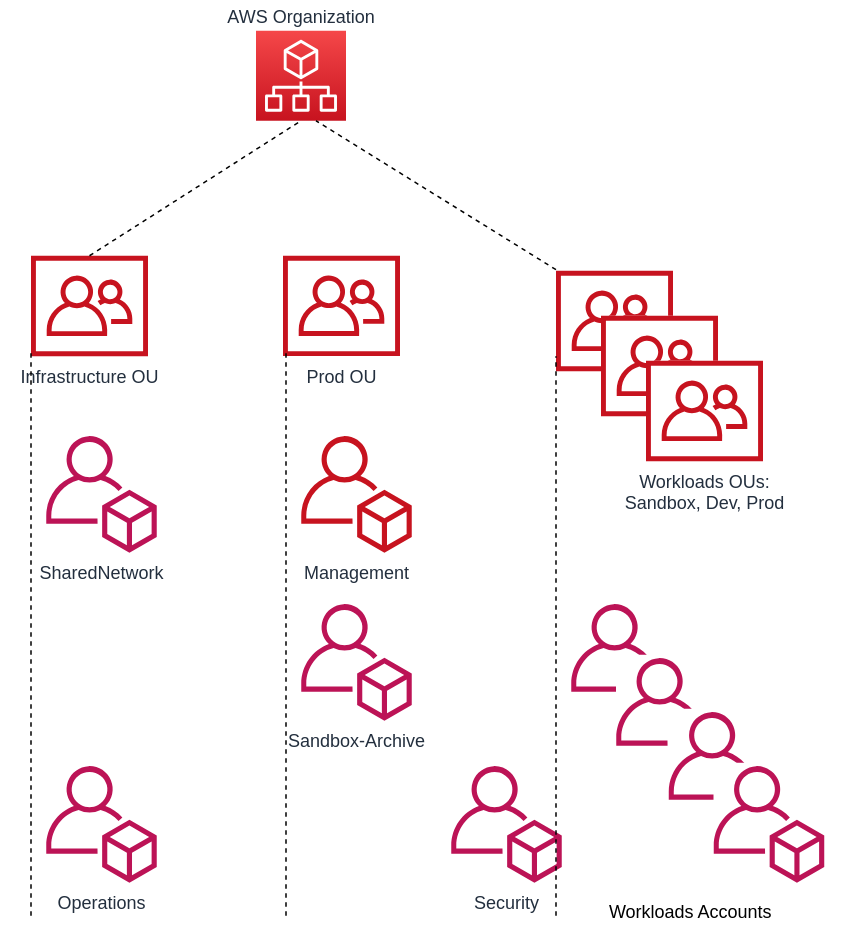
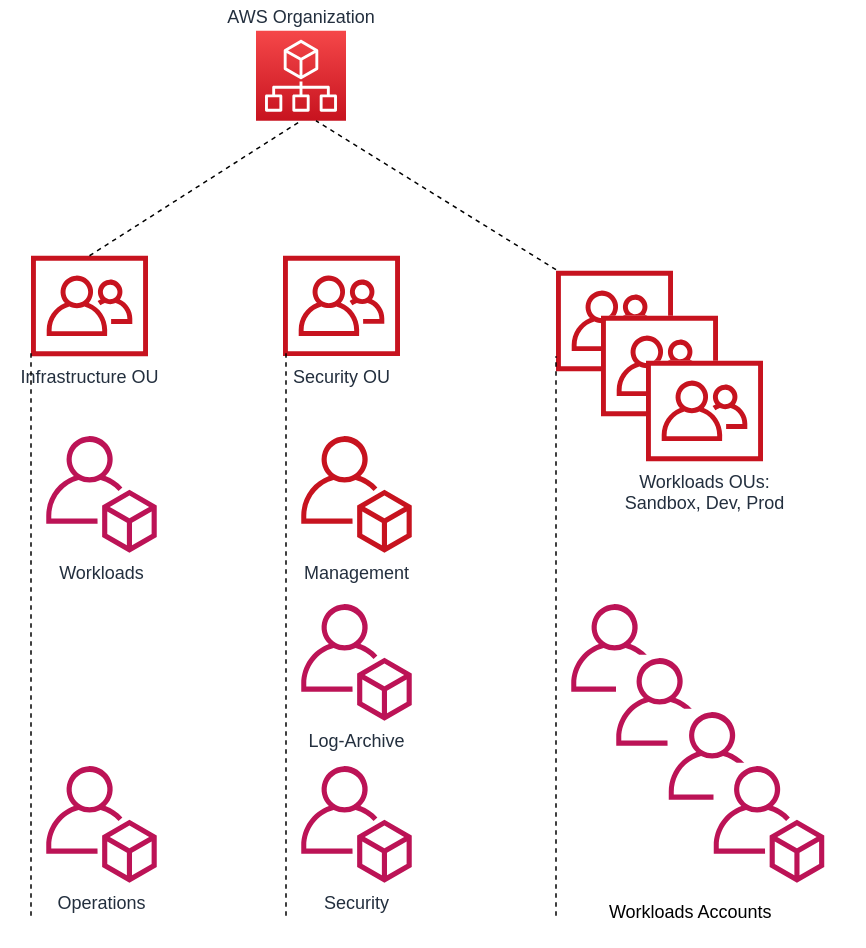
  <mxCell id="0" />
  <mxCell id="1" parent="0" />
  <mxCell id="2" value="&lt;div&gt;AWS Organization&lt;/div&gt;" style="outlineConnect=0;fontColor=#232F3E;gradientColor=#F54749;gradientDirection=north;fillColor=#C7131F;strokeColor=#ffffff;dashed=0;verticalLabelPosition=top;verticalAlign=bottom;align=center;html=1;fontSize=12;fontStyle=0;aspect=fixed;shape=mxgraph.aws4.resourceIcon;resIcon=mxgraph.aws4.organizations;labelPosition=center;" parent="1" vertex="1"><mxGeometry x="170" y="20" width="60" height="60" as="geometry" /></mxCell>
  <mxCell id="3" value="Management" style="outlineConnect=0;fontColor=#232F3E;gradientColor=none;fillColor=#C7131F;strokeColor=none;dashed=0;verticalLabelPosition=bottom;verticalAlign=top;align=center;html=1;fontSize=12;fontStyle=0;aspect=fixed;pointerEvents=1;shape=mxgraph.aws4.organizations_account;" parent="1" vertex="1"><mxGeometry x="200" y="290" width="74" height="78" as="geometry" /></mxCell>
  <mxCell id="4" value="&lt;div&gt;Infrastructure OU&lt;/div&gt;&lt;div&gt;&lt;br&gt;&lt;/div&gt;" style="outlineConnect=0;fontColor=#232F3E;gradientColor=none;fillColor=#C7131F;strokeColor=none;dashed=0;verticalLabelPosition=bottom;verticalAlign=top;align=center;html=1;fontSize=12;fontStyle=0;aspect=fixed;pointerEvents=1;shape=mxgraph.aws4.organizations_organizational_unit;" parent="1" vertex="1"><mxGeometry x="20" y="170" width="78" height="67" as="geometry" /></mxCell>
  <mxCell id="5" value="" style="group" parent="1" vertex="1" connectable="0"><mxGeometry x="370" y="170" width="168" height="160" as="geometry" /></mxCell>
  <mxCell id="6" value="" style="whiteSpace=wrap;html=1;aspect=fixed;strokeColor=none;" parent="5" vertex="1"><mxGeometry width="70" height="70" as="geometry" /></mxCell>
  <mxCell id="7" value="" style="group" parent="5" vertex="1" connectable="0"><mxGeometry y="10" width="138" height="130" as="geometry" /></mxCell>
  <mxCell id="8" value="" style="whiteSpace=wrap;html=1;aspect=fixed;strokeColor=none;" parent="7" vertex="1"><mxGeometry width="70" height="70" as="geometry" /></mxCell>
  <mxCell id="9" value="" style="outlineConnect=0;fontColor=#232F3E;gradientColor=none;fillColor=#C7131F;strokeColor=none;dashed=0;verticalLabelPosition=bottom;verticalAlign=top;align=center;html=1;fontSize=12;fontStyle=0;aspect=fixed;pointerEvents=1;shape=mxgraph.aws4.organizations_organizational_unit;" parent="7" vertex="1"><mxGeometry width="78" height="67" as="geometry" /></mxCell>
  <mxCell id="10" value="" style="group" parent="7" vertex="1" connectable="0"><mxGeometry x="30" y="30" width="108" height="100" as="geometry" /></mxCell>
  <mxCell id="11" value="" style="whiteSpace=wrap;html=1;aspect=fixed;strokeColor=none;" parent="10" vertex="1"><mxGeometry width="70" height="70" as="geometry" /></mxCell>
  <mxCell id="12" value="" style="outlineConnect=0;fontColor=#232F3E;gradientColor=none;fillColor=#C7131F;strokeColor=none;dashed=0;verticalLabelPosition=bottom;verticalAlign=top;align=center;html=1;fontSize=12;fontStyle=0;aspect=fixed;pointerEvents=1;shape=mxgraph.aws4.organizations_organizational_unit;" parent="10" vertex="1"><mxGeometry width="78" height="67" as="geometry" /></mxCell>
  <mxCell id="13" value="" style="group" parent="10" vertex="1" connectable="0"><mxGeometry x="30" y="30" width="78" height="70" as="geometry" /></mxCell>
  <mxCell id="14" value="" style="whiteSpace=wrap;html=1;aspect=fixed;strokeColor=none;" parent="13" vertex="1"><mxGeometry width="70" height="70" as="geometry" /></mxCell>
  <mxCell id="15" value="&lt;div&gt;Workloads OUs:&lt;/div&gt;&lt;div&gt;Sandbox, Dev, Prod&lt;br&gt;&lt;/div&gt;" style="outlineConnect=0;fontColor=#232F3E;gradientColor=none;fillColor=#C7131F;strokeColor=none;dashed=0;verticalLabelPosition=bottom;verticalAlign=top;align=center;html=1;fontSize=12;fontStyle=0;aspect=fixed;pointerEvents=1;shape=mxgraph.aws4.organizations_organizational_unit;" parent="13" vertex="1"><mxGeometry width="78" height="67" as="geometry" /></mxCell>
- <mxCell id="16" value="&lt;div&gt;Prod OU&lt;/div&gt;" style="outlineConnect=0;fontColor=#232F3E;gradientColor=none;fillColor=#C7131F;strokeColor=none;dashed=0;verticalLabelPosition=bottom;verticalAlign=top;align=center;html=1;fontSize=12;fontStyle=0;aspect=fixed;pointerEvents=1;shape=mxgraph.aws4.organizations_organizational_unit;" parent="1" vertex="1"><mxGeometry x="188" y="169.94" width="78" height="67" as="geometry" /></mxCell>
- <mxCell id="17" value="&lt;div&gt;SharedNetwork&lt;/div&gt;" style="outlineConnect=0;fontColor=#232F3E;gradientColor=none;fillColor=#BC1356;strokeColor=none;dashed=0;verticalLabelPosition=bottom;verticalAlign=top;align=center;html=1;fontSize=12;fontStyle=0;aspect=fixed;pointerEvents=1;shape=mxgraph.aws4.organizations_account;" parent="1" vertex="1"><mxGeometry x="30" y="290" width="74" height="78" as="geometry" /></mxCell>
- <mxCell id="18" value="Sandbox-Archive" style="outlineConnect=0;fontColor=#232F3E;gradientColor=none;fillColor=#BC1356;strokeColor=none;dashed=0;verticalLabelPosition=bottom;verticalAlign=top;align=center;html=1;fontSize=12;fontStyle=0;aspect=fixed;pointerEvents=1;shape=mxgraph.aws4.organizations_account;" parent="1" vertex="1"><mxGeometry x="200" y="402" width="74" height="78" as="geometry" /></mxCell>
- <mxCell id="19" value="&lt;div&gt;Security&lt;/div&gt;" style="outlineConnect=0;fontColor=#232F3E;gradientColor=none;fillColor=#BC1356;strokeColor=none;dashed=0;verticalLabelPosition=bottom;verticalAlign=top;align=center;html=1;fontSize=12;fontStyle=0;aspect=fixed;pointerEvents=1;shape=mxgraph.aws4.organizations_account;" parent="1" vertex="1"><mxGeometry x="300" y="510" width="74" height="78" as="geometry" /></mxCell>
+ <mxCell id="16" value="&lt;div&gt;Security OU&lt;/div&gt;" style="outlineConnect=0;fontColor=#232F3E;gradientColor=none;fillColor=#C7131F;strokeColor=none;dashed=0;verticalLabelPosition=bottom;verticalAlign=top;align=center;html=1;fontSize=12;fontStyle=0;aspect=fixed;pointerEvents=1;shape=mxgraph.aws4.organizations_organizational_unit;" parent="1" vertex="1"><mxGeometry x="188" y="169.94" width="78" height="67" as="geometry" /></mxCell>
+ <mxCell id="17" value="&lt;div&gt;Workloads&lt;/div&gt;" style="outlineConnect=0;fontColor=#232F3E;gradientColor=none;fillColor=#BC1356;strokeColor=none;dashed=0;verticalLabelPosition=bottom;verticalAlign=top;align=center;html=1;fontSize=12;fontStyle=0;aspect=fixed;pointerEvents=1;shape=mxgraph.aws4.organizations_account;" parent="1" vertex="1"><mxGeometry x="30" y="290" width="74" height="78" as="geometry" /></mxCell>
+ <mxCell id="18" value="Log-Archive" style="outlineConnect=0;fontColor=#232F3E;gradientColor=none;fillColor=#BC1356;strokeColor=none;dashed=0;verticalLabelPosition=bottom;verticalAlign=top;align=center;html=1;fontSize=12;fontStyle=0;aspect=fixed;pointerEvents=1;shape=mxgraph.aws4.organizations_account;" parent="1" vertex="1"><mxGeometry x="200" y="402" width="74" height="78" as="geometry" /></mxCell>
+ <mxCell id="19" value="&lt;div&gt;Security&lt;/div&gt;" style="outlineConnect=0;fontColor=#232F3E;gradientColor=none;fillColor=#BC1356;strokeColor=none;dashed=0;verticalLabelPosition=bottom;verticalAlign=top;align=center;html=1;fontSize=12;fontStyle=0;aspect=fixed;pointerEvents=1;shape=mxgraph.aws4.organizations_account;" parent="1" vertex="1"><mxGeometry x="200" y="510" width="74" height="78" as="geometry" /></mxCell>
  <mxCell id="20" value="&lt;div&gt;Operations&lt;/div&gt;" style="outlineConnect=0;fontColor=#232F3E;gradientColor=none;fillColor=#BC1356;strokeColor=none;dashed=0;verticalLabelPosition=bottom;verticalAlign=top;align=center;html=1;fontSize=12;fontStyle=0;aspect=fixed;pointerEvents=1;shape=mxgraph.aws4.organizations_account;" parent="1" vertex="1"><mxGeometry x="30" y="510" width="74" height="78" as="geometry" /></mxCell>
  <mxCell id="21" value="" style="endArrow=none;dashed=1;html=1;" parent="1" edge="1"><mxGeometry width="50" height="50" relative="1" as="geometry"><mxPoint x="20" y="610" as="sourcePoint" /><mxPoint x="20" y="233" as="targetPoint" /></mxGeometry></mxCell>
  <mxCell id="22" value="" style="endArrow=none;dashed=1;html=1;" parent="1" edge="1"><mxGeometry width="50" height="50" relative="1" as="geometry"><mxPoint x="190" y="610" as="sourcePoint" /><mxPoint x="190" y="233" as="targetPoint" /></mxGeometry></mxCell>
  <mxCell id="23" value="" style="endArrow=none;dashed=1;html=1;" parent="1" edge="1"><mxGeometry width="50" height="50" relative="1" as="geometry"><mxPoint x="370" y="179.296" as="sourcePoint" /><mxPoint x="210" y="80" as="targetPoint" /></mxGeometry></mxCell>
  <mxCell id="24" value="" style="endArrow=none;dashed=1;html=1;entryX=0.5;entryY=1;entryDx=0;entryDy=0;entryPerimeter=0;" parent="1" target="2" edge="1"><mxGeometry width="50" height="50" relative="1" as="geometry"><mxPoint x="59" y="170" as="sourcePoint" /><mxPoint x="210" y="90" as="targetPoint" /></mxGeometry></mxCell>
  <mxCell id="25" value="" style="endArrow=none;dashed=1;html=1;" parent="1" edge="1"><mxGeometry width="50" height="50" relative="1" as="geometry"><mxPoint x="370" y="610" as="sourcePoint" /><mxPoint x="370" y="237" as="targetPoint" /></mxGeometry></mxCell>
  <mxCell id="26" value="Workloads Accounts" style="group;labelPosition=center;verticalLabelPosition=bottom;align=center;verticalAlign=top;" parent="1" vertex="1" connectable="0"><mxGeometry x="380" y="400" width="160" height="194" as="geometry" /></mxCell>
  <mxCell id="27" value="" style="whiteSpace=wrap;html=1;aspect=fixed;strokeColor=none;" parent="26" vertex="1"><mxGeometry width="80" height="80" as="geometry" /></mxCell>
  <mxCell id="28" value="" style="outlineConnect=0;fontColor=#232F3E;gradientColor=none;fillColor=#BC1356;strokeColor=none;dashed=0;verticalLabelPosition=bottom;verticalAlign=top;align=center;html=1;fontSize=12;fontStyle=0;aspect=fixed;pointerEvents=1;shape=mxgraph.aws4.organizations_account;" parent="26" vertex="1"><mxGeometry y="2" width="74" height="78" as="geometry" /></mxCell>
  <mxCell id="29" value="" style="group" parent="26" vertex="1" connectable="0"><mxGeometry x="30" y="36" width="130" height="158" as="geometry" /></mxCell>
  <mxCell id="30" value="" style="whiteSpace=wrap;html=1;aspect=fixed;strokeColor=none;" parent="29" vertex="1"><mxGeometry width="80" height="80" as="geometry" /></mxCell>
  <mxCell id="31" value="" style="outlineConnect=0;fontColor=#232F3E;gradientColor=none;fillColor=#BC1356;strokeColor=none;dashed=0;verticalLabelPosition=bottom;verticalAlign=top;align=center;html=1;fontSize=12;fontStyle=0;aspect=fixed;pointerEvents=1;shape=mxgraph.aws4.organizations_account;" parent="29" vertex="1"><mxGeometry y="2" width="74" height="78" as="geometry" /></mxCell>
  <mxCell id="32" value="" style="group" parent="29" vertex="1" connectable="0"><mxGeometry x="35" y="36" width="110" height="122" as="geometry" /></mxCell>
  <mxCell id="33" value="" style="whiteSpace=wrap;html=1;aspect=fixed;strokeColor=none;" parent="32" vertex="1"><mxGeometry width="80" height="80" as="geometry" /></mxCell>
  <mxCell id="34" value="" style="outlineConnect=0;fontColor=#232F3E;gradientColor=none;fillColor=#BC1356;strokeColor=none;dashed=0;verticalLabelPosition=bottom;verticalAlign=top;align=center;html=1;fontSize=12;fontStyle=0;aspect=fixed;pointerEvents=1;shape=mxgraph.aws4.organizations_account;" parent="32" vertex="1"><mxGeometry y="2" width="74" height="78" as="geometry" /></mxCell>
  <mxCell id="35" value="" style="group" parent="32" vertex="1" connectable="0"><mxGeometry x="30" y="36" width="80" height="80" as="geometry" /></mxCell>
  <mxCell id="36" value="" style="whiteSpace=wrap;html=1;aspect=fixed;strokeColor=none;" parent="35" vertex="1"><mxGeometry width="80" height="80" as="geometry" /></mxCell>
  <mxCell id="37" value="" style="outlineConnect=0;fontColor=#232F3E;gradientColor=none;fillColor=#BC1356;strokeColor=none;dashed=0;verticalLabelPosition=bottom;verticalAlign=top;align=center;html=1;fontSize=12;fontStyle=0;aspect=fixed;pointerEvents=1;shape=mxgraph.aws4.organizations_account;" parent="35" vertex="1"><mxGeometry y="2" width="74" height="78" as="geometry" /></mxCell>
